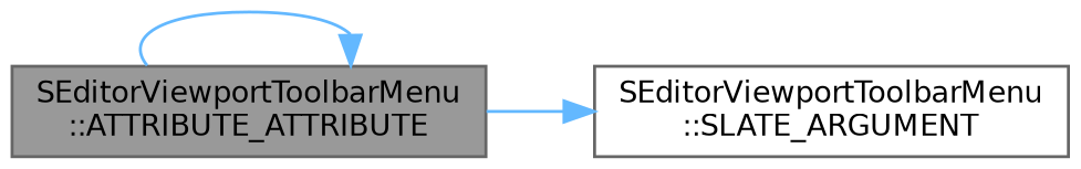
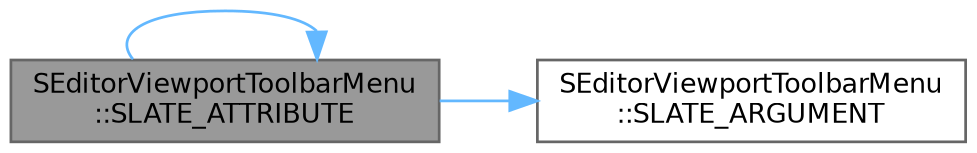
  digraph {
    rankdir=LR
    node [fontname=Helvetica fontsize=10 shape=box style=filled]
    edge [color=steelblue1 fontname=Helvetica fontsize=10 labelfontname=Helvetica labelfontsize=10 style=solid]
-   n1 [color=gray40 fillcolor=grey60 fontcolor=black height=0.2 label="SEditorViewportToolbarMenu\l::ATTRIBUTE_ATTRIBUTE" width=0.4]
+   n1 [color=gray40 fillcolor=grey60 fontcolor=black height=0.2 label="SEditorViewportToolbarMenu\l::SLATE_ATTRIBUTE" width=0.4]
    n2 [color=grey40 fillcolor=white height=0.2 label="SEditorViewportToolbarMenu\l::SLATE_ARGUMENT" width=0.4]
    n1 -> n1
    n1 -> n2
  }
